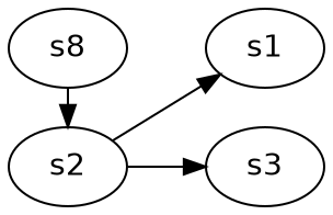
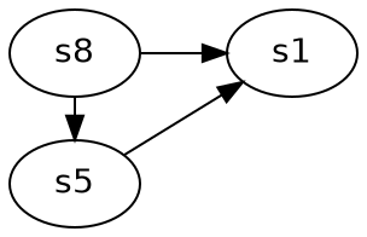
  digraph {
    fontname="DejaVu Sans"
    rankdir=LR
    node [fontname="DejaVu Sans" player=0]
    edge [fontname="DejaVu Sans"]
    n1 [label=s8 player=1]
    s1
-   s2
-   s3
+   s2 [label=s5]
+   n1 -> s1
    n1 -> s2 [constraint="time % 3 == 0"]
    s2 -> s1 [constraint="!(time % 2 == 0)"]
-   s2 -> s3
  }
